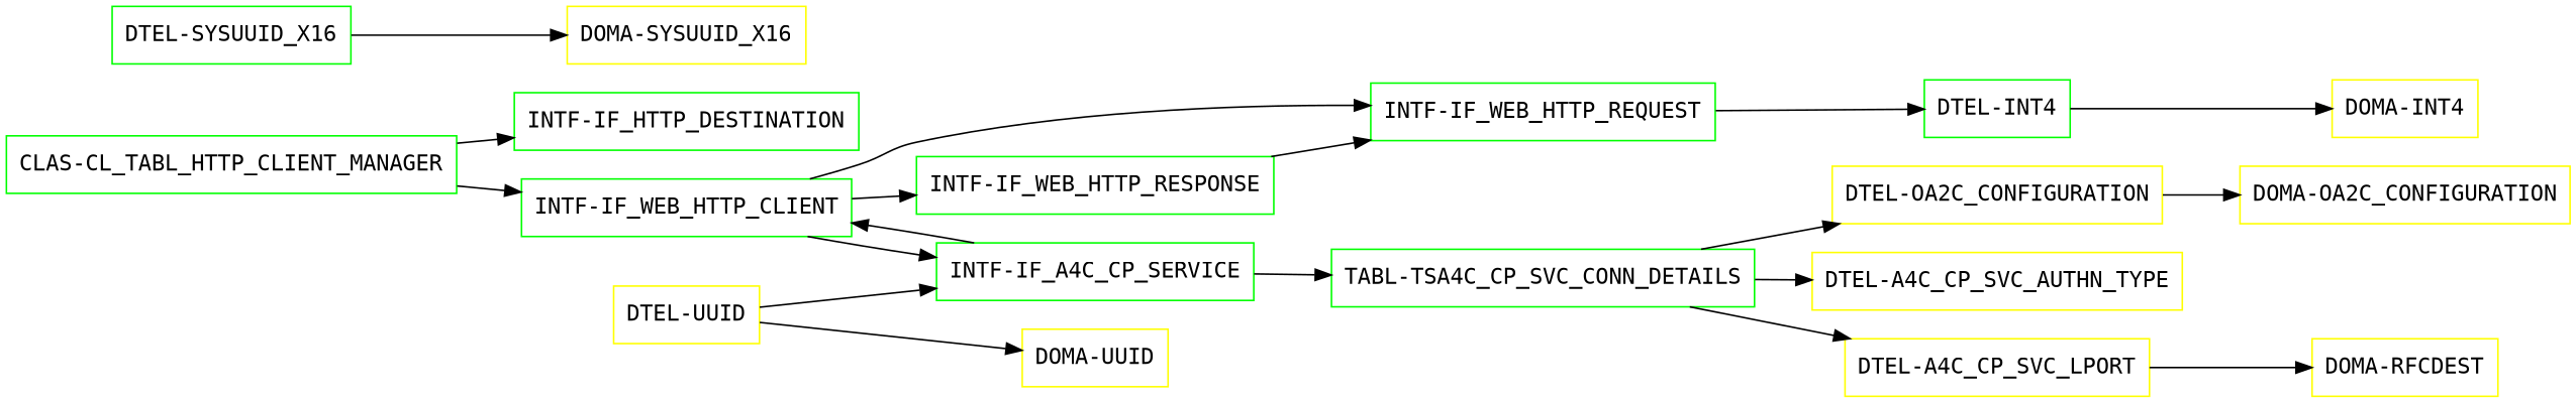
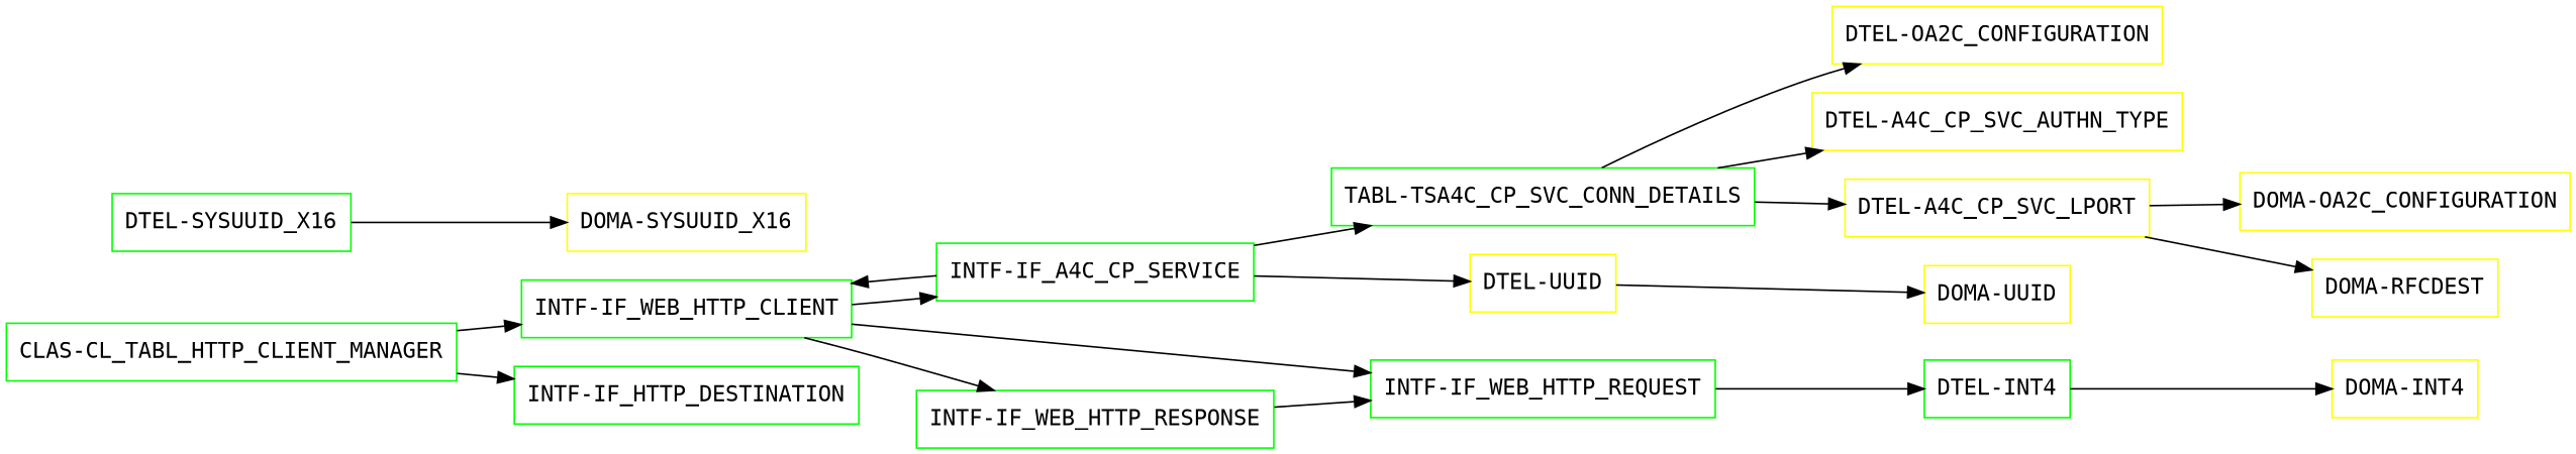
  digraph {
    fontname="DejaVu Sans Mono"
    rankdir=LR
    node [color=green fontname="DejaVu Sans Mono" shape=box]
    edge [fontname="DejaVu Sans Mono"]
    n1 [label="CLAS-CL_TABL_HTTP_CLIENT_MANAGER"]
    "INTF-IF_WEB_HTTP_CLIENT"
    "INTF-IF_HTTP_DESTINATION"
    "INTF-IF_A4C_CP_SERVICE"
    "INTF-IF_WEB_HTTP_REQUEST"
    "INTF-IF_WEB_HTTP_RESPONSE"
    "TABL-TSA4C_CP_SVC_CONN_DETAILS"
    "DTEL-UUID" [color=yellow]
    "DTEL-INT4"
    "DTEL-OA2C_CONFIGURATION" [color=yellow]
    "DTEL-A4C_CP_SVC_AUTHN_TYPE" [color=yellow]
    "DTEL-A4C_CP_SVC_LPORT" [color=yellow]
    "DOMA-UUID" [color=yellow]
    "DOMA-OA2C_CONFIGURATION" [color=yellow]
    "DOMA-RFCDEST" [color=yellow]
    "DOMA-SYSUUID_X16" [color=yellow]
    "DTEL-SYSUUID_X16"
    "DOMA-INT4" [color=yellow]
    n1 -> "INTF-IF_WEB_HTTP_CLIENT"
    n1 -> "INTF-IF_HTTP_DESTINATION"
    "INTF-IF_WEB_HTTP_CLIENT" -> "INTF-IF_A4C_CP_SERVICE"
    "INTF-IF_WEB_HTTP_CLIENT" -> "INTF-IF_WEB_HTTP_REQUEST"
    "INTF-IF_WEB_HTTP_CLIENT" -> "INTF-IF_WEB_HTTP_RESPONSE"
    "INTF-IF_A4C_CP_SERVICE" -> "INTF-IF_WEB_HTTP_CLIENT"
    "INTF-IF_A4C_CP_SERVICE" -> "TABL-TSA4C_CP_SVC_CONN_DETAILS"
-   "DTEL-UUID" -> "INTF-IF_A4C_CP_SERVICE"
+   "INTF-IF_A4C_CP_SERVICE" -> "DTEL-UUID"
    "INTF-IF_WEB_HTTP_REQUEST" -> "DTEL-INT4"
    "INTF-IF_WEB_HTTP_RESPONSE" -> "INTF-IF_WEB_HTTP_REQUEST"
    "TABL-TSA4C_CP_SVC_CONN_DETAILS" -> "DTEL-OA2C_CONFIGURATION"
    "TABL-TSA4C_CP_SVC_CONN_DETAILS" -> "DTEL-A4C_CP_SVC_AUTHN_TYPE"
    "TABL-TSA4C_CP_SVC_CONN_DETAILS" -> "DTEL-A4C_CP_SVC_LPORT"
    "DTEL-UUID" -> "DOMA-UUID"
    "DTEL-INT4" -> "DOMA-INT4"
-   "DTEL-OA2C_CONFIGURATION" -> "DOMA-OA2C_CONFIGURATION"
+   "DTEL-A4C_CP_SVC_LPORT" -> "DOMA-OA2C_CONFIGURATION"
    "DTEL-A4C_CP_SVC_LPORT" -> "DOMA-RFCDEST"
    "DTEL-SYSUUID_X16" -> "DOMA-SYSUUID_X16"
  }
